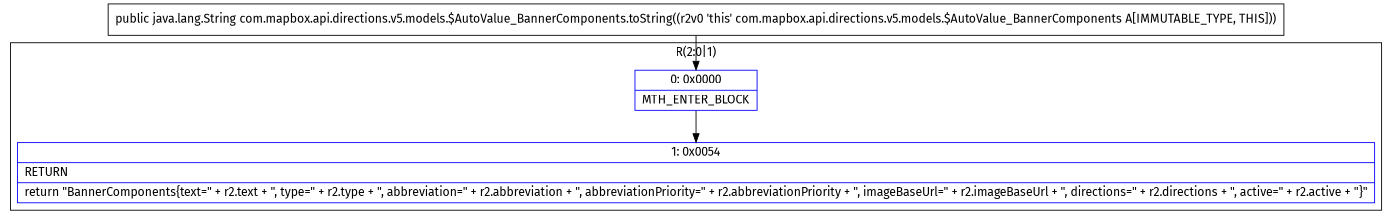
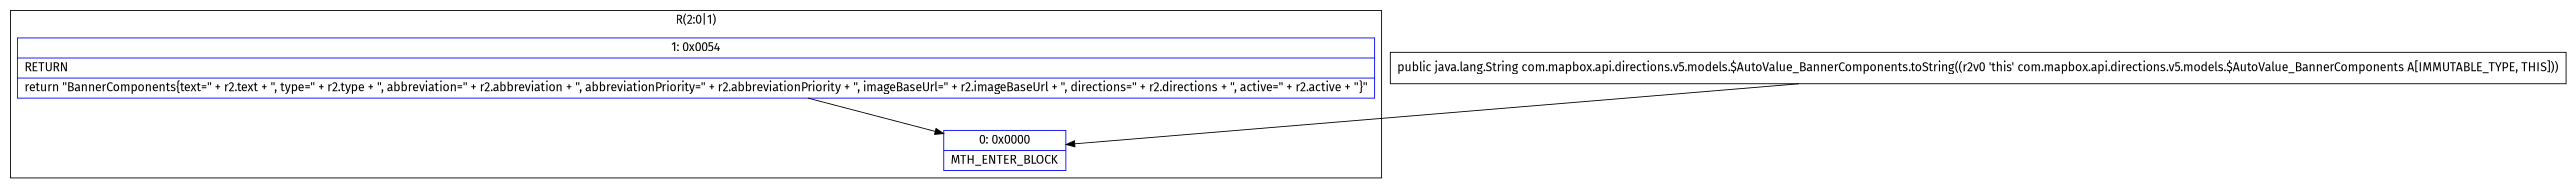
  digraph {
    fontname="Fira Sans"
    node [color=blue shape=record fontname="Fira Sans"]
    edge [fontname="Fira Sans"]
    n1 [label="{0\:\ 0x0000|MTH_ENTER_BLOCK\l}"]
    n2 [label="{1\:\ 0x0054|RETURN\l|return \"BannerComponents\{text=\" + r2.text + \", type=\" + r2.type + \", abbreviation=\" + r2.abbreviation + \", abbreviationPriority=\" + r2.abbreviationPriority + \", imageBaseUrl=\" + r2.imageBaseUrl + \", directions=\" + r2.directions + \", active=\" + r2.active + \"\}\"\l}"]
    n3 [label="{public java.lang.String com.mapbox.api.directions.v5.models.$AutoValue_BannerComponents.toString((r2v0 'this' com.mapbox.api.directions.v5.models.$AutoValue_BannerComponents A[IMMUTABLE_TYPE, THIS])) }" color=""]
    subgraph cluster_1 {
      label="R(2:0|1)"
      n1
      n2
    }
-   n1 -> n2
+   n2 -> n1
    n3 -> n1
  }
